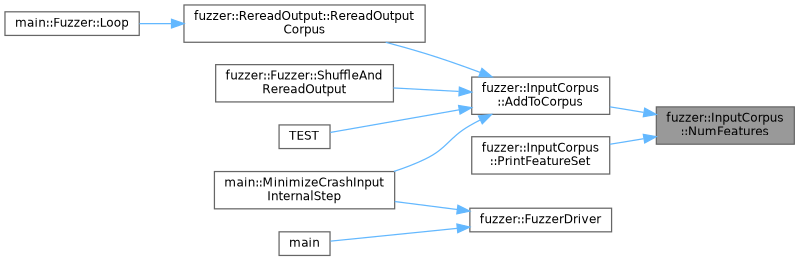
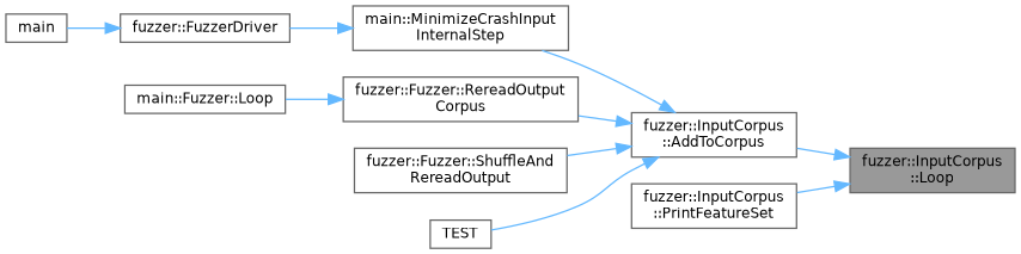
  digraph {
    rankdir=RL
    node [color=grey40 fillcolor=white fontname=Helvetica fontsize=10 shape=box style=filled]
    edge [color=steelblue1 dir=back fontname=Helvetica fontsize=10 labelfontname=Helvetica labelfontsize=10 style=solid]
-   n1 [color=gray40 fillcolor=grey60 fontcolor=black height=0.2 label="fuzzer::InputCorpus\l::NumFeatures" width=0.4]
+   n1 [color=gray40 fillcolor=grey60 fontcolor=black height=0.2 label="fuzzer::InputCorpus\l::Loop" width=0.4]
    n2 [height=0.2 label="fuzzer::InputCorpus\l::AddToCorpus" width=0.4]
    n3 [height=0.2 label="fuzzer::InputCorpus\l::PrintFeatureSet" width=0.4]
    n4 [height=0.2 label="main::MinimizeCrashInput\lInternalStep" width=0.4]
-   n5 [height=0.2 label="fuzzer::RereadOutput::RereadOutput\lCorpus" width=0.4]
+   n5 [height=0.2 label="fuzzer::Fuzzer::RereadOutput\lCorpus" width=0.4]
    n6 [height=0.2 label="fuzzer::Fuzzer::ShuffleAnd\lRereadOutput" width=0.4]
    n7 [height=0.2 label=TEST width=0.4]
    n8 [height=0.2 label="fuzzer::FuzzerDriver" width=0.4]
    n9 [height=0.2 label="main::Fuzzer::Loop" width=0.4]
    n10 [height=0.2 label=main width=0.4]
    n1 -> n2
    n1 -> n3
    n2 -> n4
    n2 -> n5
    n2 -> n6
    n2 -> n7
-   n8 -> n4
+   n4 -> n8
    n5 -> n9
    n8 -> n10
  }
